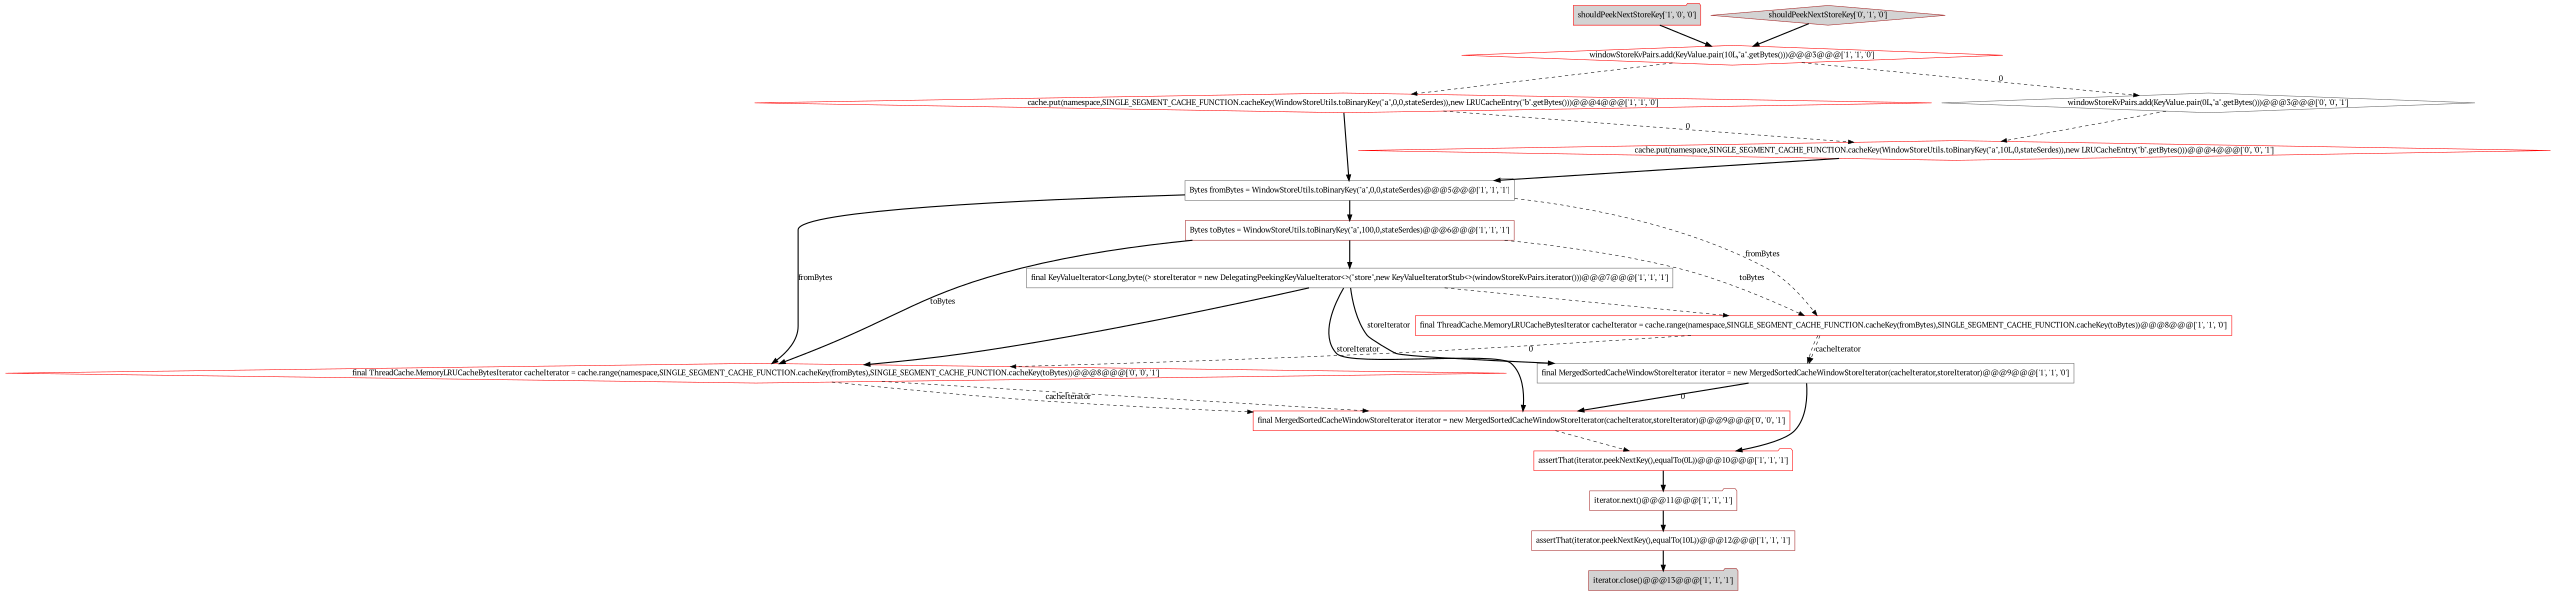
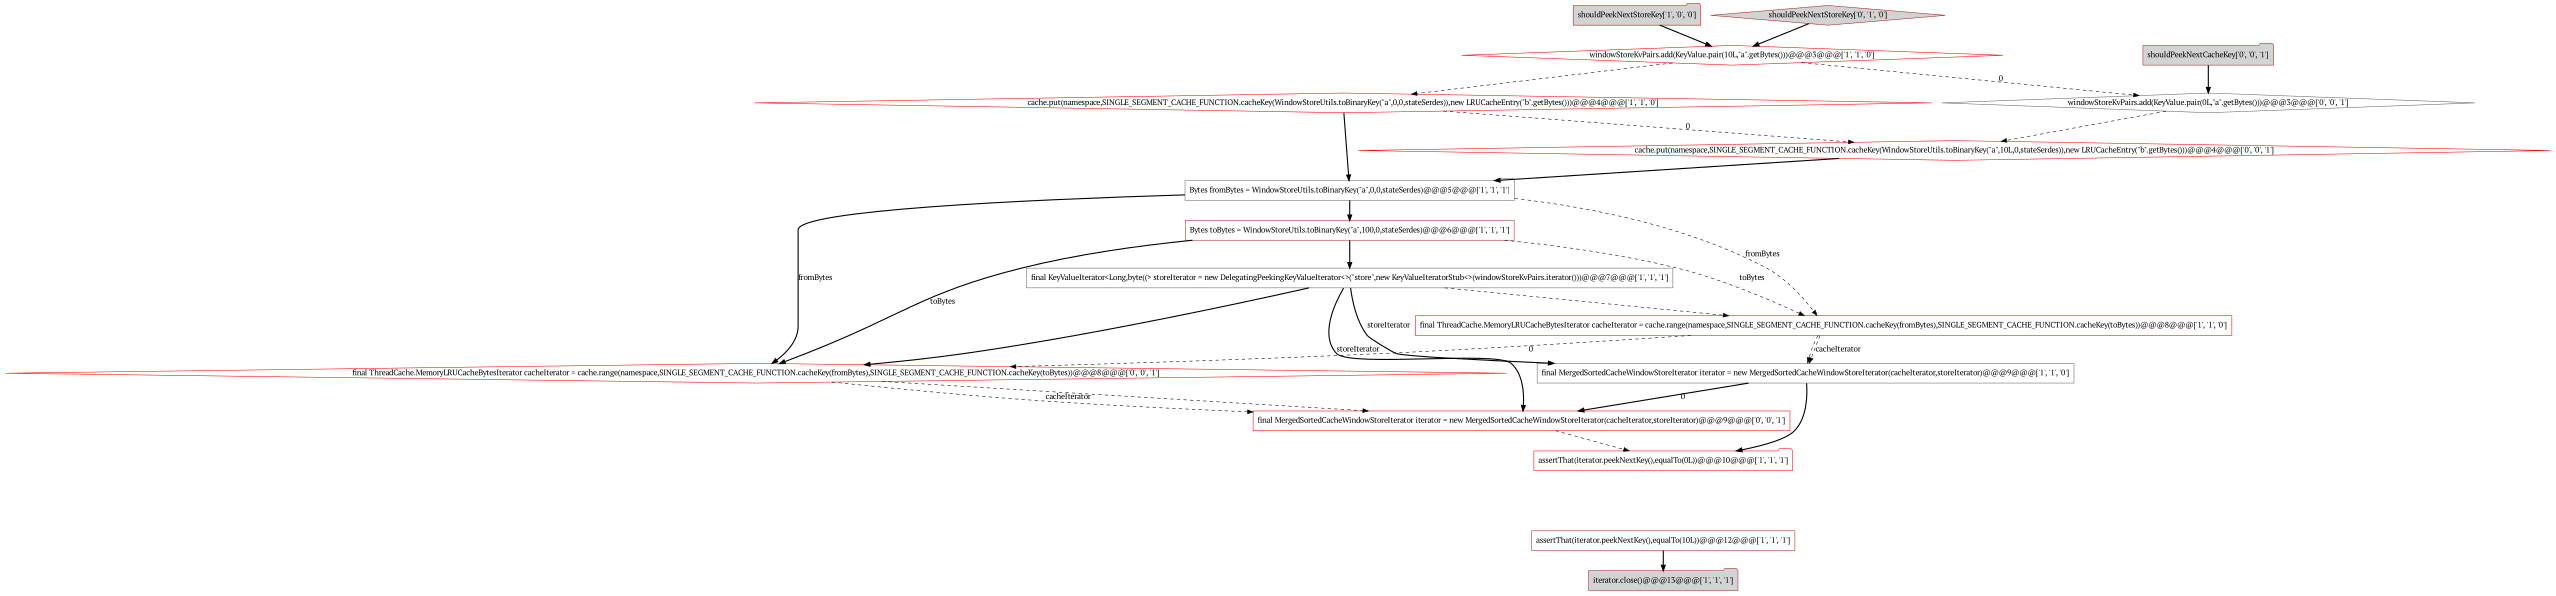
  digraph {
    fontname="PT Serif"
    node [color=red fillcolor=white fontname="PT Serif" shape=folder style=filled]
    edge [fontname="PT Serif" style=bold]
    n1 [fillcolor=lightgray label="shouldPeekNextStoreKey['1', '0', '0']"]
    n2 [label="windowStoreKvPairs.add(KeyValue.pair(10L,\"a\".getBytes()))@@@3@@@['1', '1', '0']" shape=diamond]
    n3 [label="cache.put(namespace,SINGLE_SEGMENT_CACHE_FUNCTION.cacheKey(WindowStoreUtils.toBinaryKey(\"a\",0,0,stateSerdes)),new LRUCacheEntry(\"b\".getBytes()))@@@4@@@['1', '1', '0']" shape=diamond]
    n4 [color=gray40 label="windowStoreKvPairs.add(KeyValue.pair(0L,\"a\".getBytes()))@@@3@@@['0', '0', '1']" shape=diamond]
    n5 [color=brown fillcolor=lightgray label="iterator.close()@@@13@@@['1', '1', '1']"]
    n6 [label="cache.put(namespace,SINGLE_SEGMENT_CACHE_FUNCTION.cacheKey(WindowStoreUtils.toBinaryKey(\"a\",10L,0,stateSerdes)),new LRUCacheEntry(\"b\".getBytes()))@@@4@@@['0', '0', '1']" shape=diamond]
    n7 [color=gray40 label="Bytes fromBytes = WindowStoreUtils.toBinaryKey(\"a\",0,0,stateSerdes)@@@5@@@['1', '1', '1']"]
    n8 [label="final ThreadCache.MemoryLRUCacheBytesIterator cacheIterator = cache.range(namespace,SINGLE_SEGMENT_CACHE_FUNCTION.cacheKey(fromBytes),SINGLE_SEGMENT_CACHE_FUNCTION.cacheKey(toBytes))@@@8@@@['0', '0', '1']" shape=diamond]
    n9 [label="final ThreadCache.MemoryLRUCacheBytesIterator cacheIterator = cache.range(namespace,SINGLE_SEGMENT_CACHE_FUNCTION.cacheKey(fromBytes),SINGLE_SEGMENT_CACHE_FUNCTION.cacheKey(toBytes))@@@8@@@['1', '1', '0']" shape=box]
    n10 [color=brown label="Bytes toBytes = WindowStoreUtils.toBinaryKey(\"a\",100,0,stateSerdes)@@@6@@@['1', '1', '1']" shape=box]
-   n11 [color=brown label="iterator.next()@@@11@@@['1', '1', '1']"]
    n12 [color=brown label="assertThat(iterator.peekNextKey(),equalTo(10L))@@@12@@@['1', '1', '1']" shape=box]
    n13 [color=gray40 label="final KeyValueIterator<Long,byte((> storeIterator = new DelegatingPeekingKeyValueIterator<>(\"store\",new KeyValueIteratorStub<>(windowStoreKvPairs.iterator()))@@@7@@@['1', '1', '1']" shape=box]
    n14 [label="final MergedSortedCacheWindowStoreIterator iterator = new MergedSortedCacheWindowStoreIterator(cacheIterator,storeIterator)@@@9@@@['0', '0', '1']" shape=box]
    n15 [color=gray40 label="final MergedSortedCacheWindowStoreIterator iterator = new MergedSortedCacheWindowStoreIterator(cacheIterator,storeIterator)@@@9@@@['1', '1', '0']" shape=box]
    n16 [label="assertThat(iterator.peekNextKey(),equalTo(0L))@@@10@@@['1', '1', '1']"]
+   n17 [color=brown fillcolor=lightgray label="shouldPeekNextCacheKey['0', '0', '1']"]
    n18 [color=brown fillcolor=lightgray label="shouldPeekNextStoreKey['0', '1', '0']" shape=diamond]
    n1 -> n2
    n2 -> n3 [style=dashed]
    n2 -> n4 [label=0 style=dashed]
    n3 -> n6 [label=0 style=dashed]
    n3 -> n7
    n4 -> n6 [style=dashed]
    n6 -> n7
    n7 -> n8 [label=fromBytes]
    n7 -> n9 [label=fromBytes style=dashed]
    n7 -> n10
    n8 -> n14 [style=dashed]
    n8 -> n14 [label=cacheIterator style=dashed]
    n9 -> n8 [label=0 style=dashed]
    n9 -> n15 [label=cacheIterator style=dashed]
    n9 -> n15 [style=dashed]
    n10 -> n8 [label=toBytes]
    n10 -> n9 [label=toBytes style=dashed]
    n10 -> n13
-   n11 -> n12
    n12 -> n5
    n13 -> n8
    n13 -> n9 [style=dashed]
    n13 -> n14 [label=storeIterator]
    n13 -> n15 [label=storeIterator]
    n14 -> n16 [style=dashed]
    n15 -> n14 [label=0]
    n15 -> n16
-   n16 -> n11
+   n17 -> n4
    n18 -> n2
  }
